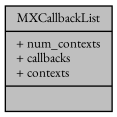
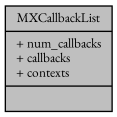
  digraph {
    fontname="EB Garamond"
-   n1 [color=black fillcolor=grey75 fontcolor=black fontname="EB Garamond" fontsize=10 height=0.2 label="{MXCallbackList\n|+ num_contexts\l+ callbacks\l+ contexts\l|}" shape=record style=filled width=0.4]
+   n1 [color=black fillcolor=grey75 fontcolor=black fontname="EB Garamond" fontsize=10 height=0.2 label="{MXCallbackList\n|+ num_callbacks\l+ callbacks\l+ contexts\l|}" shape=record style=filled width=0.4]
  }
